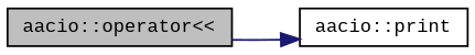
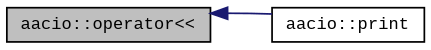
  digraph {
    rankdir=LR
    fontname="Liberation Mono"
    node [color=black fontname="Liberation Mono" fontsize=10 shape=record style=filled]
    n1 [fillcolor=grey75 fontcolor=black height=0.2 label="aacio::operator\<\<" width=0.4]
    n2 [fillcolor=white height=0.2 label="aacio::print" width=0.4]
-   n1 -> n2 [color=midnightblue fontname="Liberation Mono" fontsize=10 labelfontname=Helvetica labelfontsize=10 style=solid]
+   n2 -> n1 [color=midnightblue fontname="Liberation Mono" fontsize=10 labelfontname=Helvetica labelfontsize=10 style=solid]
  }
